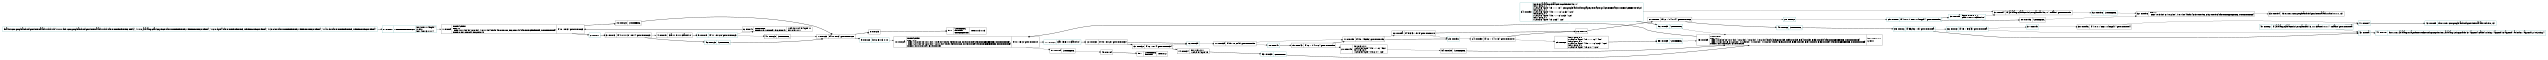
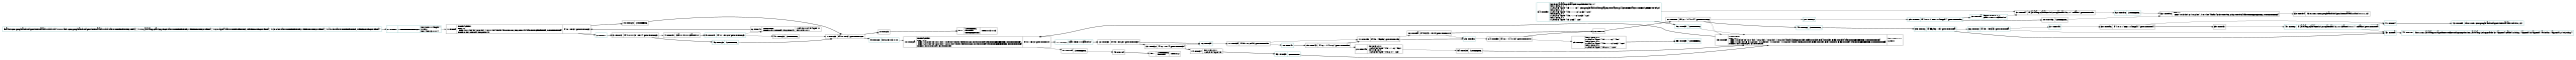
  digraph {
    rankdir=LR
    node [color=black shape=record]
    edge [arrowhead=normal style=bold]
    n1 [color=teal label="{0\:\ 0x0000|MTH_ENTER_BLOCK\l|int r3 = r11.length()\lr0 = 0\lint r4 = r13 + r14\l}"]
    n2 [label="{1\:\ 0x000f|LOOP_START\lPHI: r0 \l  PHI: (r0v1 int) = (r0v0 int), (r0v11 int) binds: [B:0:0x0000, B:6:0x001b] A[DONT_GENERATE, DONT_INLINE]\lLOOP:0: B:1:0x000f\-\>B:6:0x001b\l|if (r0 \>= r3) goto L_0x0023\l}"]
    n3 [color=teal label="{2\:\ 0x0011}"]
    n4 [label="{48\:\ 0x0023|SYNTHETIC\l}"]
    n5 [label="{3\:\ 0x0013|if ((r0 + r13) \>= r4) goto L_0x0023\l}"]
    n6 [label="{7\:\ 0x0023|if (r0 != r3) goto L_0x0028\l}"]
    n7 [label="{4\:\ 0x0015|char r1 = r11.charAt(r0)\l}"]
    n8 [color=teal label="{46\:\ 0x0023|SYNTHETIC\l}"]
    n9 [color=teal label="{5\:\ 0x0019|if (r1 \>= 128) goto L_0x0023\l}"]
    n10 [label="{6\:\ 0x001b|LOOP_END\lLOOP:0: B:1:0x000f\-\>B:6:0x001b\l|r12[r13 + r0] = (byte) r1\lint r0 = r0 + 1\l}"]
    n11 [label="{47\:\ 0x0023|SYNTHETIC\l}"]
    n12 [label="{8\:\ 0x0025}"]
    n13 [color=teal label="{9\:\ 0x0028|int r2 = r13 + r0\l}"]
    n14 [label="{57\:\ ?|SYNTHETIC\lRETURN\lORIG_RETURN\l|return r13 + r3\l}"]
    n15 [label="{10\:\ 0x002a|LOOP_START\lPHI: r0 r2 \l  PHI: (r0v2 int) = (r0v1 int), (r0v9 int) binds: [B:9:0x0028, B:15:0x0039] A[DONT_GENERATE, DONT_INLINE]\l  PHI: (r2v1 int) = (r2v0 int), (r2v10 int) binds: [B:9:0x0028, B:15:0x0039] A[DONT_GENERATE, DONT_INLINE]\lLOOP:1: B:10:0x002a\-\>B:15:0x0039\l|if (r0 \>= r3) goto L_0x010f\l}"]
    n16 [color=teal label="{11\:\ 0x002c|char r5 = r11.charAt(r0)\l}"]
    n17 [label="{51\:\ 0x010f|SYNTHETIC\l}"]
    n18 [label="{12\:\ 0x0030|if (r5 \>= 128) goto L_0x003d\l}"]
    n19 [label="{45\:\ 0x010f}"]
    n20 [label="{13\:\ 0x0032|if (r2 \>= r4) goto L_0x003d\l}"]
    n21 [color=teal label="{16\:\ 0x003d}"]
    n22 [label="{14\:\ 0x0034|int r1 = r2 + 1\lr12[r2] = (byte) r5\l}"]
    n23 [label="{17\:\ 0x003f|if (r5 \>= 2048) goto L_0x0058\l}"]
    n24 [color=teal label="{53\:\ 0x0039|GENERATE\l}"]
    n25 [label="{15\:\ 0x0039|LOOP_END\lPHI: r0 r1 \l  PHI: (r0v8 int) = (r0v7 int), (r0v2 int), (r0v2 int), (r0v2 int) binds: [B:56:0x0039, B:55:0x0039, B:54:0x0039, B:53:0x0039] A[DONT_GENERATE, DONT_INLINE]\l  PHI: (r1v31 int) = (r1v22 int), (r1v25 int), (r1v30 int), (r1v32 int) binds: [B:56:0x0039, B:55:0x0039, B:54:0x0039, B:53:0x0039] A[DONT_GENERATE, DONT_INLINE]\lLOOP:1: B:10:0x002a\-\>B:15:0x0039\l|int r0 = r0 + 1\lr2 = r1\l}"]
    n26 [color=teal label="{18\:\ 0x0041}"]
    n27 [label="{21\:\ 0x0058|if (r5 \< 55296) goto L_0x005c\l}"]
    n28 [label="{19\:\ 0x0043|if (r2 \> (r4 + \-2)) goto L_0x0058\l}"]
    n29 [label="{22\:\ 0x005a|if (57343 \>= r5) goto L_0x007e\l}"]
    n30 [color=teal label="{23\:\ 0x005c}"]
    n31 [label="{20\:\ 0x0045|int r6 = r2 + 1\lr12[r2] = (byte) ((r5 \>\>\> 6) \| 960)\lint r1 = r6 + 1\lr12[r6] = (byte) ((r5 & '?') \| 128)\l}"]
    n32 [label="{54\:\ 0x0039|SYNTHETIC\l}"]
    n33 [label="{26\:\ 0x007e}"]
    n34 [label="{24\:\ 0x005e|if (r2 \> (r4 + \-3)) goto L_0x007e\l}"]
    n35 [label="{27\:\ 0x0080|if (r2 \> (r4 + \-4)) goto L_0x00cc\l}"]
    n36 [label="{25\:\ 0x0060|int r1 = r2 + 1\lr12[r2] = (byte) ((r5 \>\>\> 12) \| 480)\lint r2 = r1 + 1\lr12[r1] = (byte) (((r5 \>\>\> 6) & 63) \| 128)\lint r1 = r2 + 1\lr12[r2] = (byte) ((r5 & '?') \| 128)\l}"]
    n37 [color=teal label="{55\:\ 0x0039|SYNTHETIC\l}"]
    n38 [color=teal label="{28\:\ 0x0082}"]
    n39 [color=teal label="{49\:\ 0x00cc|SYNTHETIC\l}"]
    n40 [color=teal label="{29\:\ 0x0088|if ((r0 + 1) == r11.length()) goto L_0x0096\l}"]
    n41 [color=teal label="{35\:\ 0x00cc|if (55296 \> r5) goto L_0x00ea\l}"]
    n42 [color=teal label="{30\:\ 0x008a|int r0 = r0 + 1\lchar r1 = r11.charAt(r0)\l}"]
    n43 [label="{50\:\ 0x0096|SYNTHETIC\l}"]
    n44 [label="{31\:\ 0x0094|if (java.lang.Character.isSurrogatePair(r5, r1) != false) goto L_0x009e\l}"]
    n45 [label="{32\:\ 0x0096|PHI: r0 \l  PHI: (r0v5 int) = (r0v2 int), (r0v7 int) binds: [B:50:0x0096, B:52:0x0096] A[DONT_GENERATE, DONT_INLINE]\l}"]
    n46 [color=teal label="{52\:\ 0x0096|SYNTHETIC\l}"]
    n47 [color=teal label="{34\:\ 0x009e|int r5 = java.lang.Character.toCodePoint(r5, r1)\lint r1 = r2 + 1\lr12[r2] = (byte) ((r5 \>\>\> 18) \| com.google.android.exoplayer2.extractor.p046ts.PsExtractor.VIDEO_STREAM_MASK)\lint r2 = r1 + 1\lr12[r1] = (byte) (((r5 \>\>\> 12) & 63) \| 128)\lint r6 = r2 + 1\lr12[r2] = (byte) (((r5 \>\>\> 6) & 63) \| 128)\lint r1 = r6 + 1\lr12[r6] = (byte) ((r5 & 63) \| 128)\l}"]
    n48 [color=teal label="{56\:\ 0x0039|SYNTHETIC\l}"]
    n49 [label="{33\:\ 0x009d|throw new com.google.android.gms.internal.ads.zzdre(r0 + \-1, r3)\l}"]
    n50 [color=teal label="{36\:\ 0x00ce|if (r5 \> 57343) goto L_0x00ea\l}"]
    n51 [color=teal label="{43\:\ 0x00ea}"]
    n52 [color=teal label="{37\:\ 0x00d0}"]
    n53 [color=teal label="{44\:\ 0x010e|throw new java.lang.ArrayIndexOutOfBoundsException(new java.lang.StringBuilder(37).append(\"Failed writing \").append(r5).append(\" at index \").append(r2).toString())\l}"]
    n54 [label="{38\:\ 0x00d6|if ((r0 + 1) == r11.length()) goto L_0x00e4\l}"]
+   n55 [label="{39\:\ 0x00d8}"]
    n56 [color=teal label="{41\:\ 0x00e4}"]
    n57 [color=teal label="{40\:\ 0x00e2|if (java.lang.Character.isSurrogatePair(r5, r11.charAt(r0 + 1)) != false) goto L_0x00ea\l}"]
    n58 [color=teal label="{42\:\ 0x00e9|throw new com.google.android.gms.internal.ads.zzdre(r0, r3)\l}"]
    n59 [label="{58\:\ ?|SYNTHETIC\lRETURN\l|return r2\l}"]
    n60 [color=teal label="{final int com.google.android.gms.internal.ads.zzdrd.zzb((r10v0 'this' com.google.android.gms.internal.ads.zzdrd A[IMMUTABLE_TYPE, THIS]), (r11v0 java.lang.CharSequence A[IMMUTABLE_TYPE, METHOD_ARGUMENT]), (r12v0 byte[] A[IMMUTABLE_TYPE, METHOD_ARGUMENT]), (r13v0 int A[IMMUTABLE_TYPE, METHOD_ARGUMENT]), (r14v0 int A[IMMUTABLE_TYPE, METHOD_ARGUMENT])) }"]
    n1 -> n2 [style=solid]
    n2 -> n3
    n2 -> n4 [arrowhead=diamond]
    n3 -> n5 [arrowhead=box]
    n4 -> n6 [arrowhead=box]
    n5 -> n7 [style=solid]
    n5 -> n8
    n6 -> n12 [arrowhead=box]
    n6 -> n13 [arrowhead=diamond]
    n7 -> n9 [arrowhead=box]
    n8 -> n6 [arrowhead=box]
    n9 -> n10 [arrowhead=box style=solid]
    n9 -> n11 [arrowhead=box style=solid]
    n10 -> n2 [arrowhead=diamond]
    n11 -> n6 [arrowhead=diamond style=solid]
    n12 -> n14 [arrowhead=box]
    n13 -> n15 [style=solid]
    n15 -> n16
    n15 -> n17 [arrowhead=box style=solid]
    n16 -> n18 [arrowhead=box]
    n17 -> n19 [arrowhead=box style=solid]
    n18 -> n20 [arrowhead=diamond]
    n18 -> n21 [arrowhead=diamond]
    n19 -> n59
    n20 -> n21 [style=solid]
    n20 -> n22
    n21 -> n23 [arrowhead=box style=solid]
    n22 -> n24
    n23 -> n26 [arrowhead=diamond style=solid]
    n23 -> n27 [arrowhead=box style=solid]
    n24 -> n25
    n25 -> n15 [arrowhead=box]
    n26 -> n28 [arrowhead=diamond]
    n27 -> n29 [style=solid]
    n27 -> n30
    n28 -> n27
    n28 -> n31 [arrowhead=box style=solid]
    n29 -> n30 [arrowhead=box style=solid]
    n29 -> n33
    n30 -> n34 [arrowhead=diamond style=solid]
    n31 -> n32 [style=solid]
    n32 -> n25 [arrowhead=box]
    n33 -> n35
    n34 -> n33 [arrowhead=diamond]
    n34 -> n36 [arrowhead=diamond style=solid]
    n35 -> n38 [style=solid]
    n35 -> n39
    n36 -> n37 [arrowhead=box]
-   n37 -> n25 [style=solid]
+   n35 -> n25 [style=solid]
    n38 -> n40 [arrowhead=diamond style=solid]
    n39 -> n41
    n40 -> n42 [arrowhead=diamond]
    n40 -> n43
    n41 -> n50 [style=solid]
    n41 -> n51 [arrowhead=box]
    n42 -> n44 [arrowhead=box style=solid]
    n43 -> n45 [arrowhead=box style=solid]
    n44 -> n46 [style=solid]
    n45 -> n49 [style=solid]
    n46 -> n45 [arrowhead=diamond style=solid]
    n47 -> n44 [arrowhead=diamond style=solid]
    n47 -> n48
    n48 -> n25 [arrowhead=diamond style=solid]
    n50 -> n51 [arrowhead=diamond style=solid]
    n50 -> n52 [style=solid]
    n51 -> n53 [arrowhead=diamond]
    n52 -> n54 [arrowhead=box style=solid]
+   n54 -> n55 [arrowhead=diamond]
    n54 -> n56 [style=solid]
+   n55 -> n57 [arrowhead=diamond style=solid]
    n56 -> n58 [arrowhead=diamond]
    n57 -> n51 [style=solid]
    n57 -> n56 [arrowhead=box style=solid]
    n60 -> n1 [arrowhead=diamond]
  }
